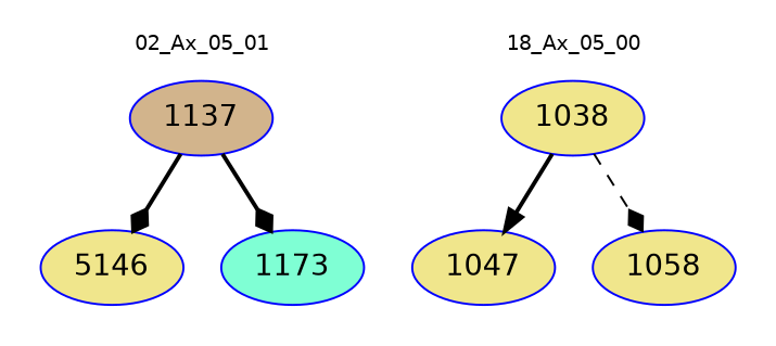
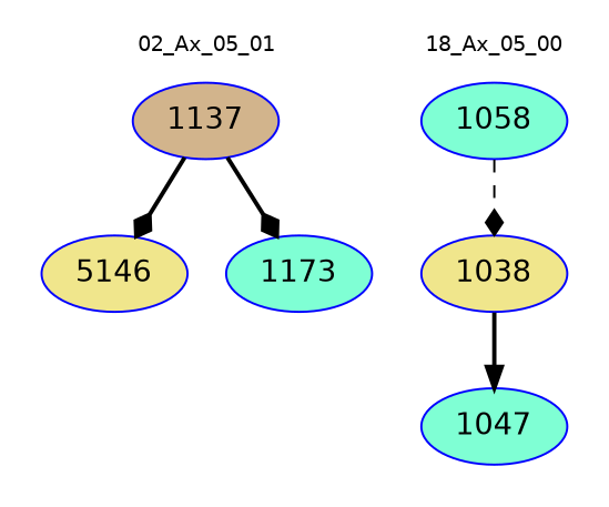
  digraph {
    fontname="DejaVu Sans"
    node [color=blue fillcolor=khaki fontname="DejaVu Sans" style=filled]
    edge [arrowhead=diamond color=black fontname="DejaVu Sans" style=bold]
    n1 [fillcolor=tan label=1137]
    n2 [label=5146]
    n3 [fillcolor=aquamarine label=1173]
    n4 [label=1038]
-   n5 [label=1047]
-   n6 [label=1058]
+   n5 [fillcolor=aquamarine label=1047]
+   n6 [fillcolor=aquamarine label=1058]
    subgraph cluster_1 {
      color=white
      fontsize=10
      label="02_Ax_05_01"
      n1
      n2
      n3
    }
    subgraph cluster_2 {
      color=white
      fontsize=10
      label="18_Ax_05_00"
      n4
      n5
      n6
    }
    n1 -> n2
    n1 -> n3
    n4 -> n5 [arrowhead=normal]
-   n4 -> n6 [style=dashed]
+   n6 -> n4 [style=dashed]
  }
